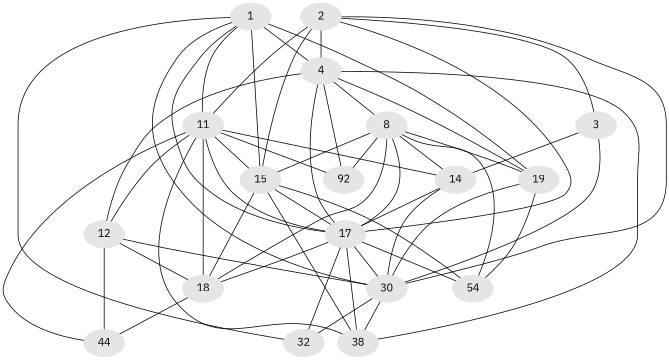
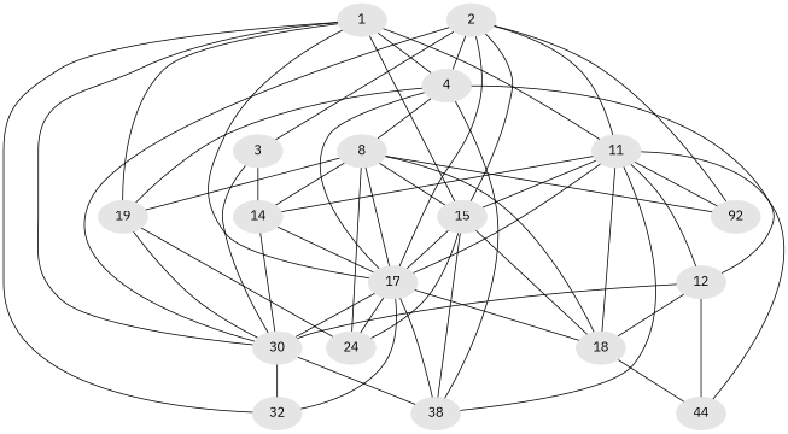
  graph {
    fontname="IBM Plex Sans"
    node [color=gray90 fontname="IBM Plex Sans" style=filled]
    edge [fontname="IBM Plex Sans"]
    1 [super="+6+10"]
    4 [super="+28+5+7"]
    11 [super="+22+53"]
    15 [super="+45+33+16"]
    17 [super="+46+20+21"]
    19 [super="+27"]
    30 [super="+35+58"]
    32
    8 [super="+47+9"]
    12 [super="+37"]
    38 [super="+40"]
    n12 [label=92]
    14 [super="+25+60+54"]
    18 [super="+52+50"]
-   24 [super="+29" label=54]
+   24 [super="+29"]
    44 [super="+56"]
    2 [super="+23+48"]
    3 [super="+26"]
    1 -- 4 [weight=3]
    1 -- 11
    1 -- 15 [weight=2]
    1 -- 17
    1 -- 19
    1 -- 30
    1 -- 32
    4 -- 17
    4 -- 19
    4 -- 8
    4 -- 12
    4 -- 38
    11 -- 15
    11 -- 17
    11 -- 12
    11 -- 38
    11 -- n12
    11 -- 14
    11 -- 18
    11 -- 44
    15 -- 17
    15 -- 38
    15 -- 18
    15 -- 24 [weight=2]
    17 -- 30
    17 -- 32
    17 -- 38 [weight=2]
    17 -- 18
    17 -- 24 [weight=3]
    19 -- 30
    19 -- 24
    30 -- 32
    30 -- 38 [weight=2]
    8 -- 15
    8 -- 17
    8 -- 19
    8 -- n12
    8 -- 14
    8 -- 18
    8 -- 24
    12 -- 30
    12 -- 18 [weight=2]
    12 -- 44
    14 -- 17 [weight=2]
    14 -- 30
    18 -- 44
    2 -- 4 [weight=3]
    2 -- 11
    2 -- 15 [weight=2]
    2 -- 17
    2 -- 30
-   4 -- n12
+   2 -- n12
    2 -- 3
    3 -- 30
    3 -- 14 [weight=2]
  }
